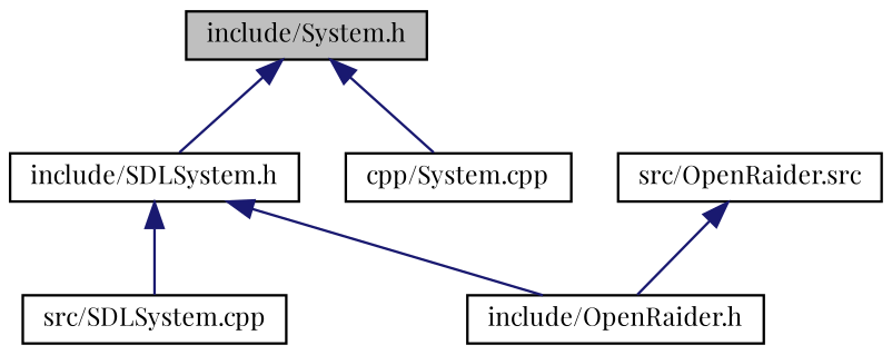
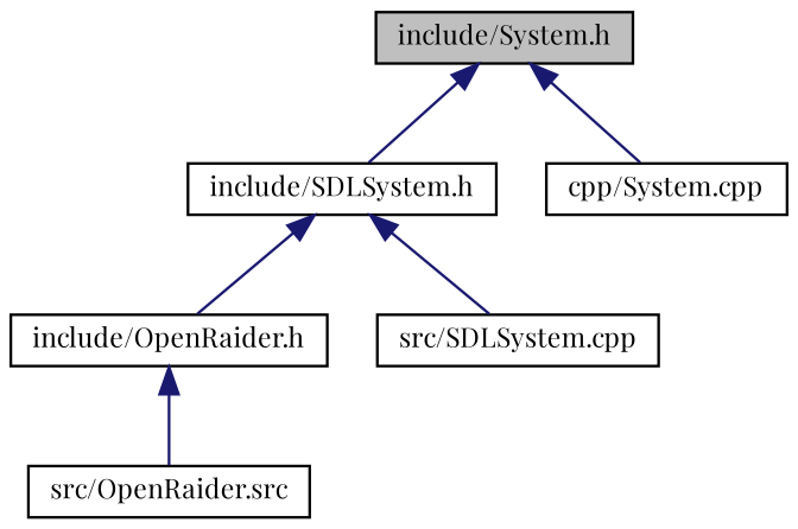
  digraph {
    fontname="Playfair Display"
    node [color=black fillcolor=white fontname="Playfair Display" fontsize=10 shape=record style=filled]
    edge [color=midnightblue dir=back fontname="Playfair Display" fontsize=10 labelfontname=Helvetica labelfontsize=10 style=solid]
    n1 [fillcolor=grey75 fontcolor=black height=0.2 label="include/System.h" width=0.4]
    n2 [height=0.2 label="include/SDLSystem.h" width=0.4]
    n3 [height=0.2 label="cpp/System.cpp" width=0.4]
    n4 [height=0.2 label="include/OpenRaider.h" width=0.4]
    n5 [height=0.2 label="src/SDLSystem.cpp" width=0.4]
    n6 [height=0.2 label="src/OpenRaider.src" width=0.4]
    n1 -> n2
    n1 -> n3
    n2 -> n4
    n2 -> n5
-   n6 -> n4
+   n4 -> n6
  }
